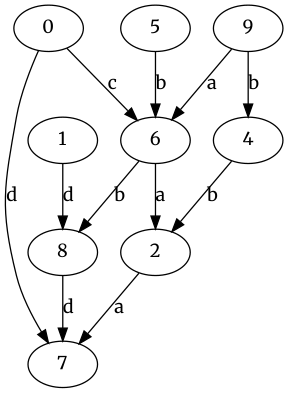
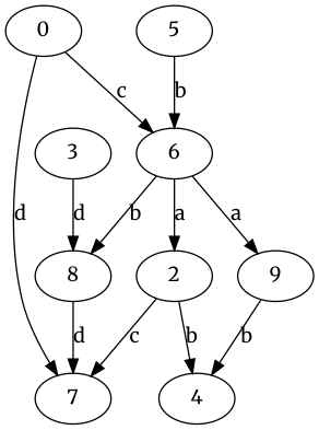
  strict digraph {
    fontname=Merriweather
    node [fontname=Merriweather]
    edge [fontname=Merriweather]
    0
    6
    7
    8
    2
    n6 [label=9]
-   1
+   1 [label=3]
    4
    5
    0 -> 6 [label=c]
    0 -> 7 [label=d]
    6 -> 8 [label=b]
    6 -> 2 [label=a]
-   n6 -> 6 [label=a]
+   6 -> n6 [label=a]
    8 -> 7 [label=d]
-   2 -> 7 [label=a]
-   4 -> 2 [label=b]
+   2 -> 7 [label=c]
+   2 -> 4 [label=b]
    n6 -> 4 [label=b]
    1 -> 8 [label=d]
    5 -> 6 [label=b]
  }
